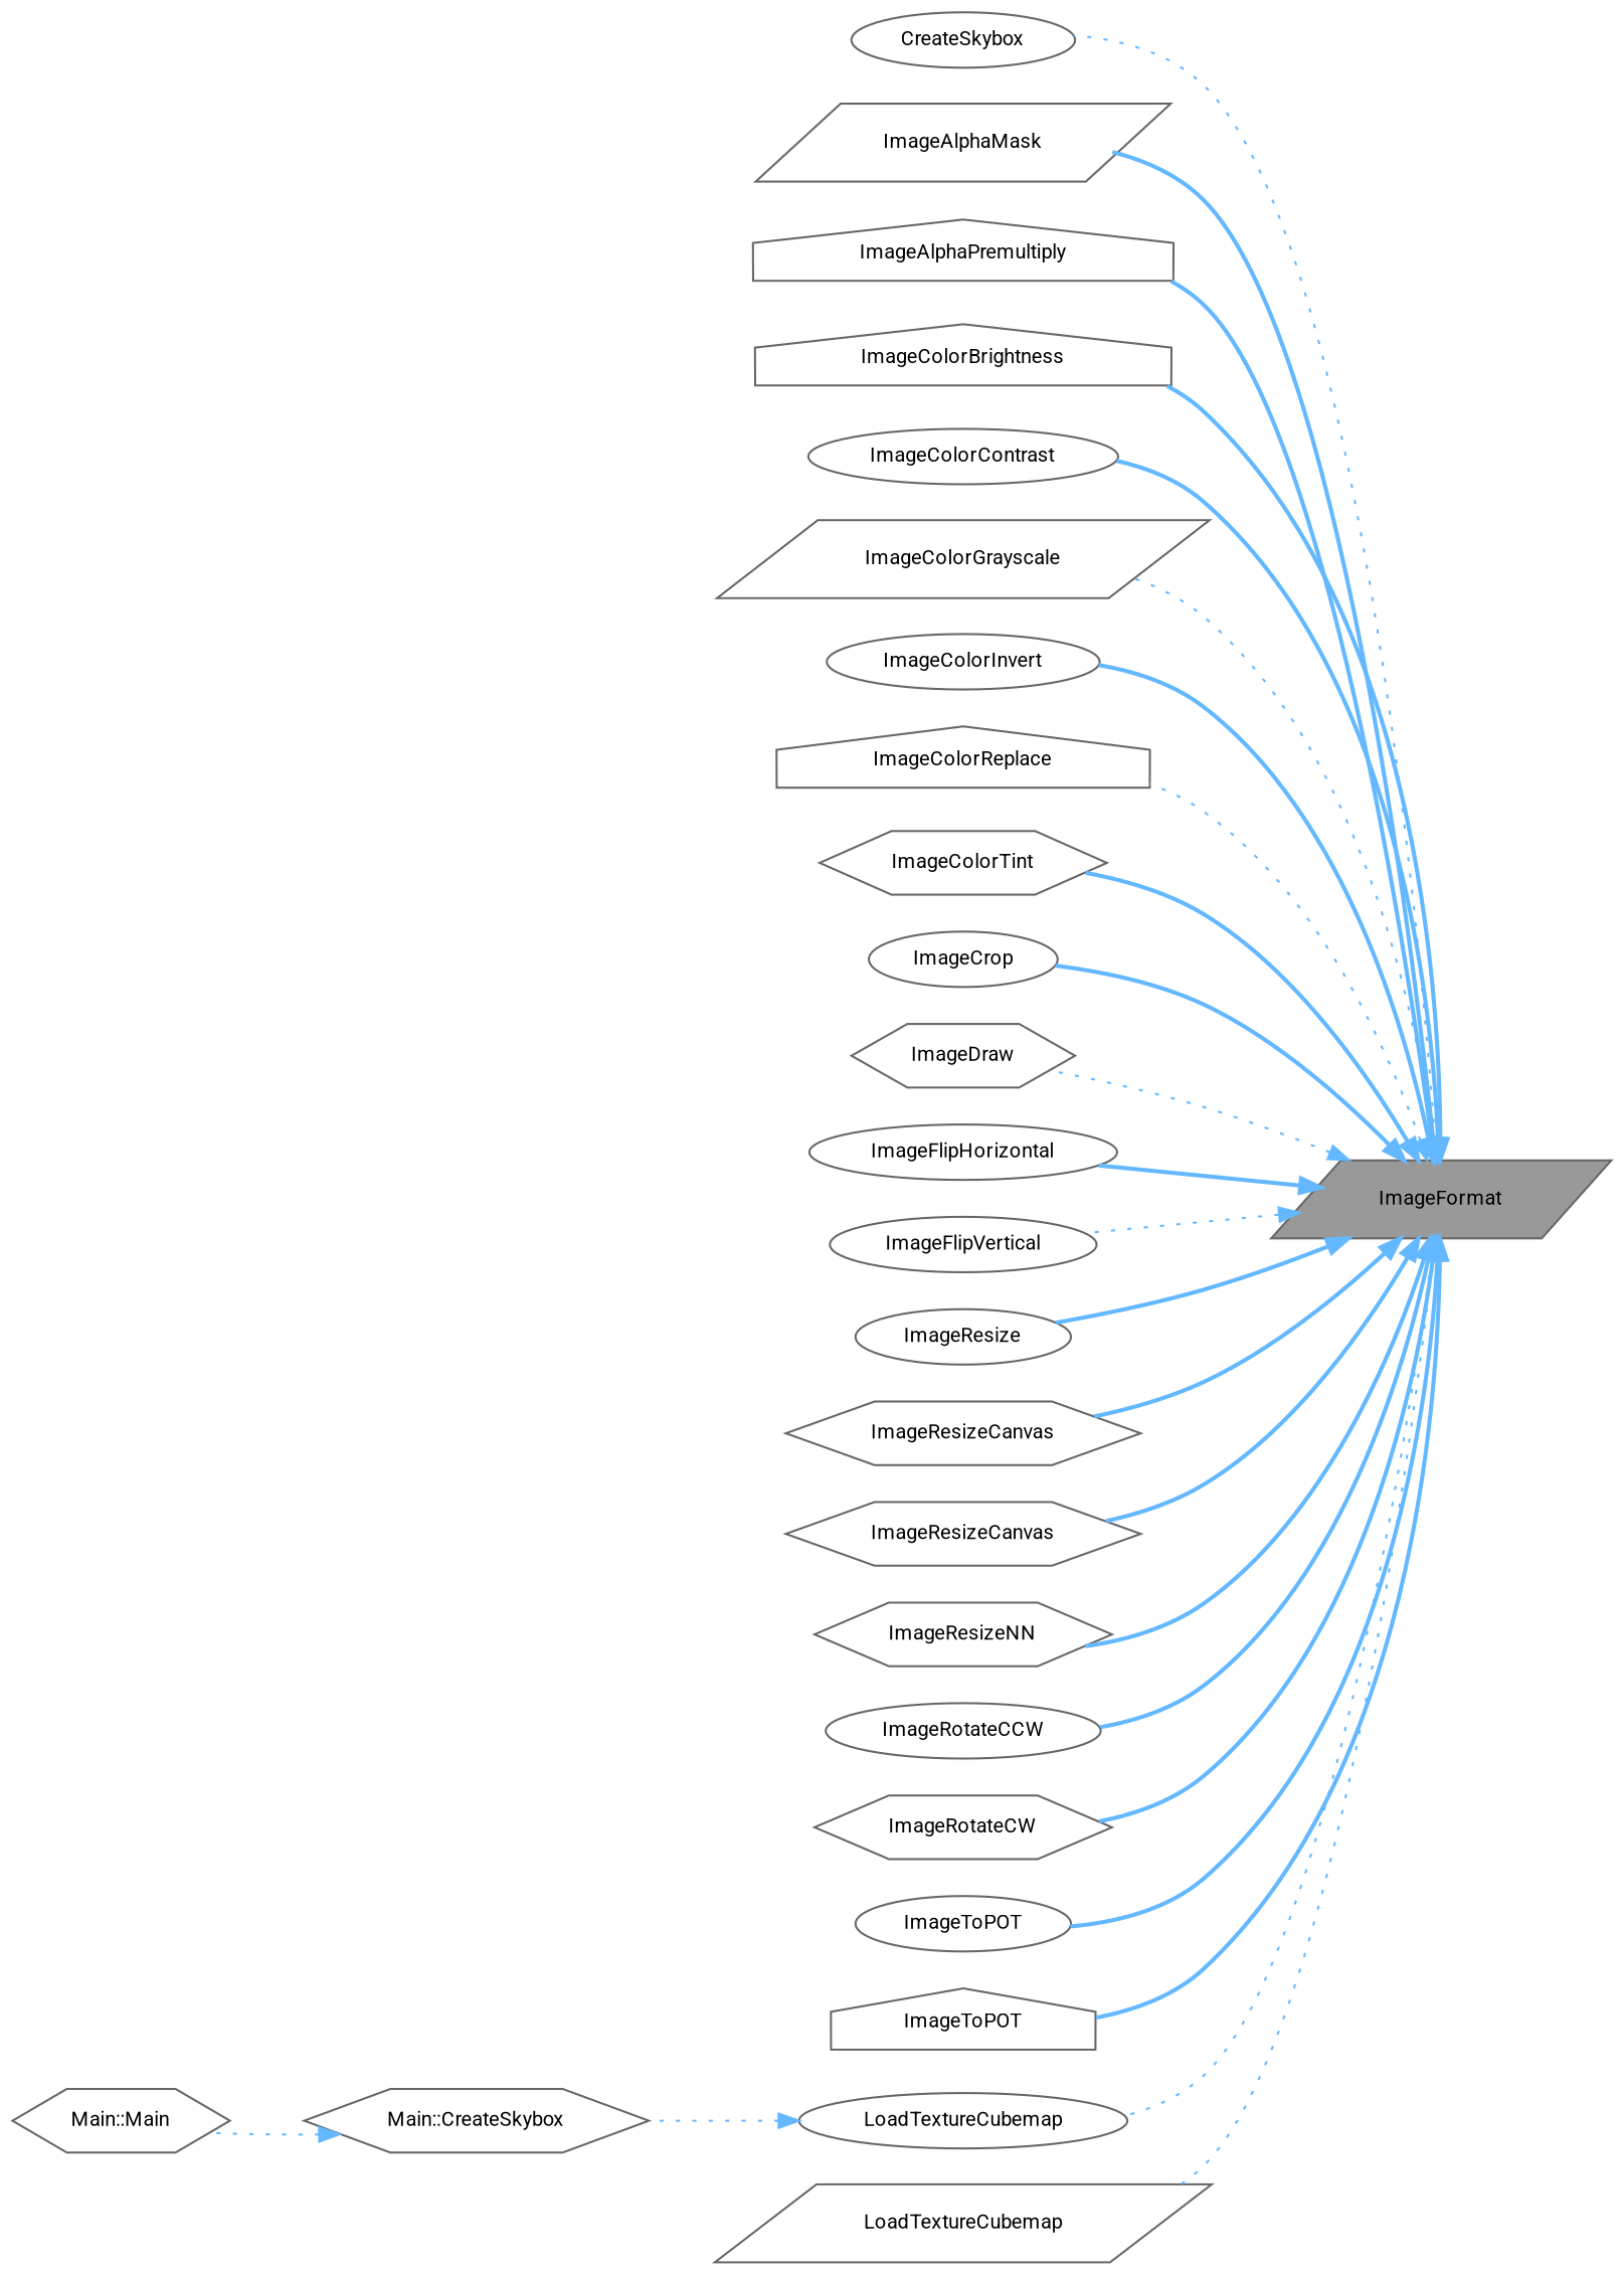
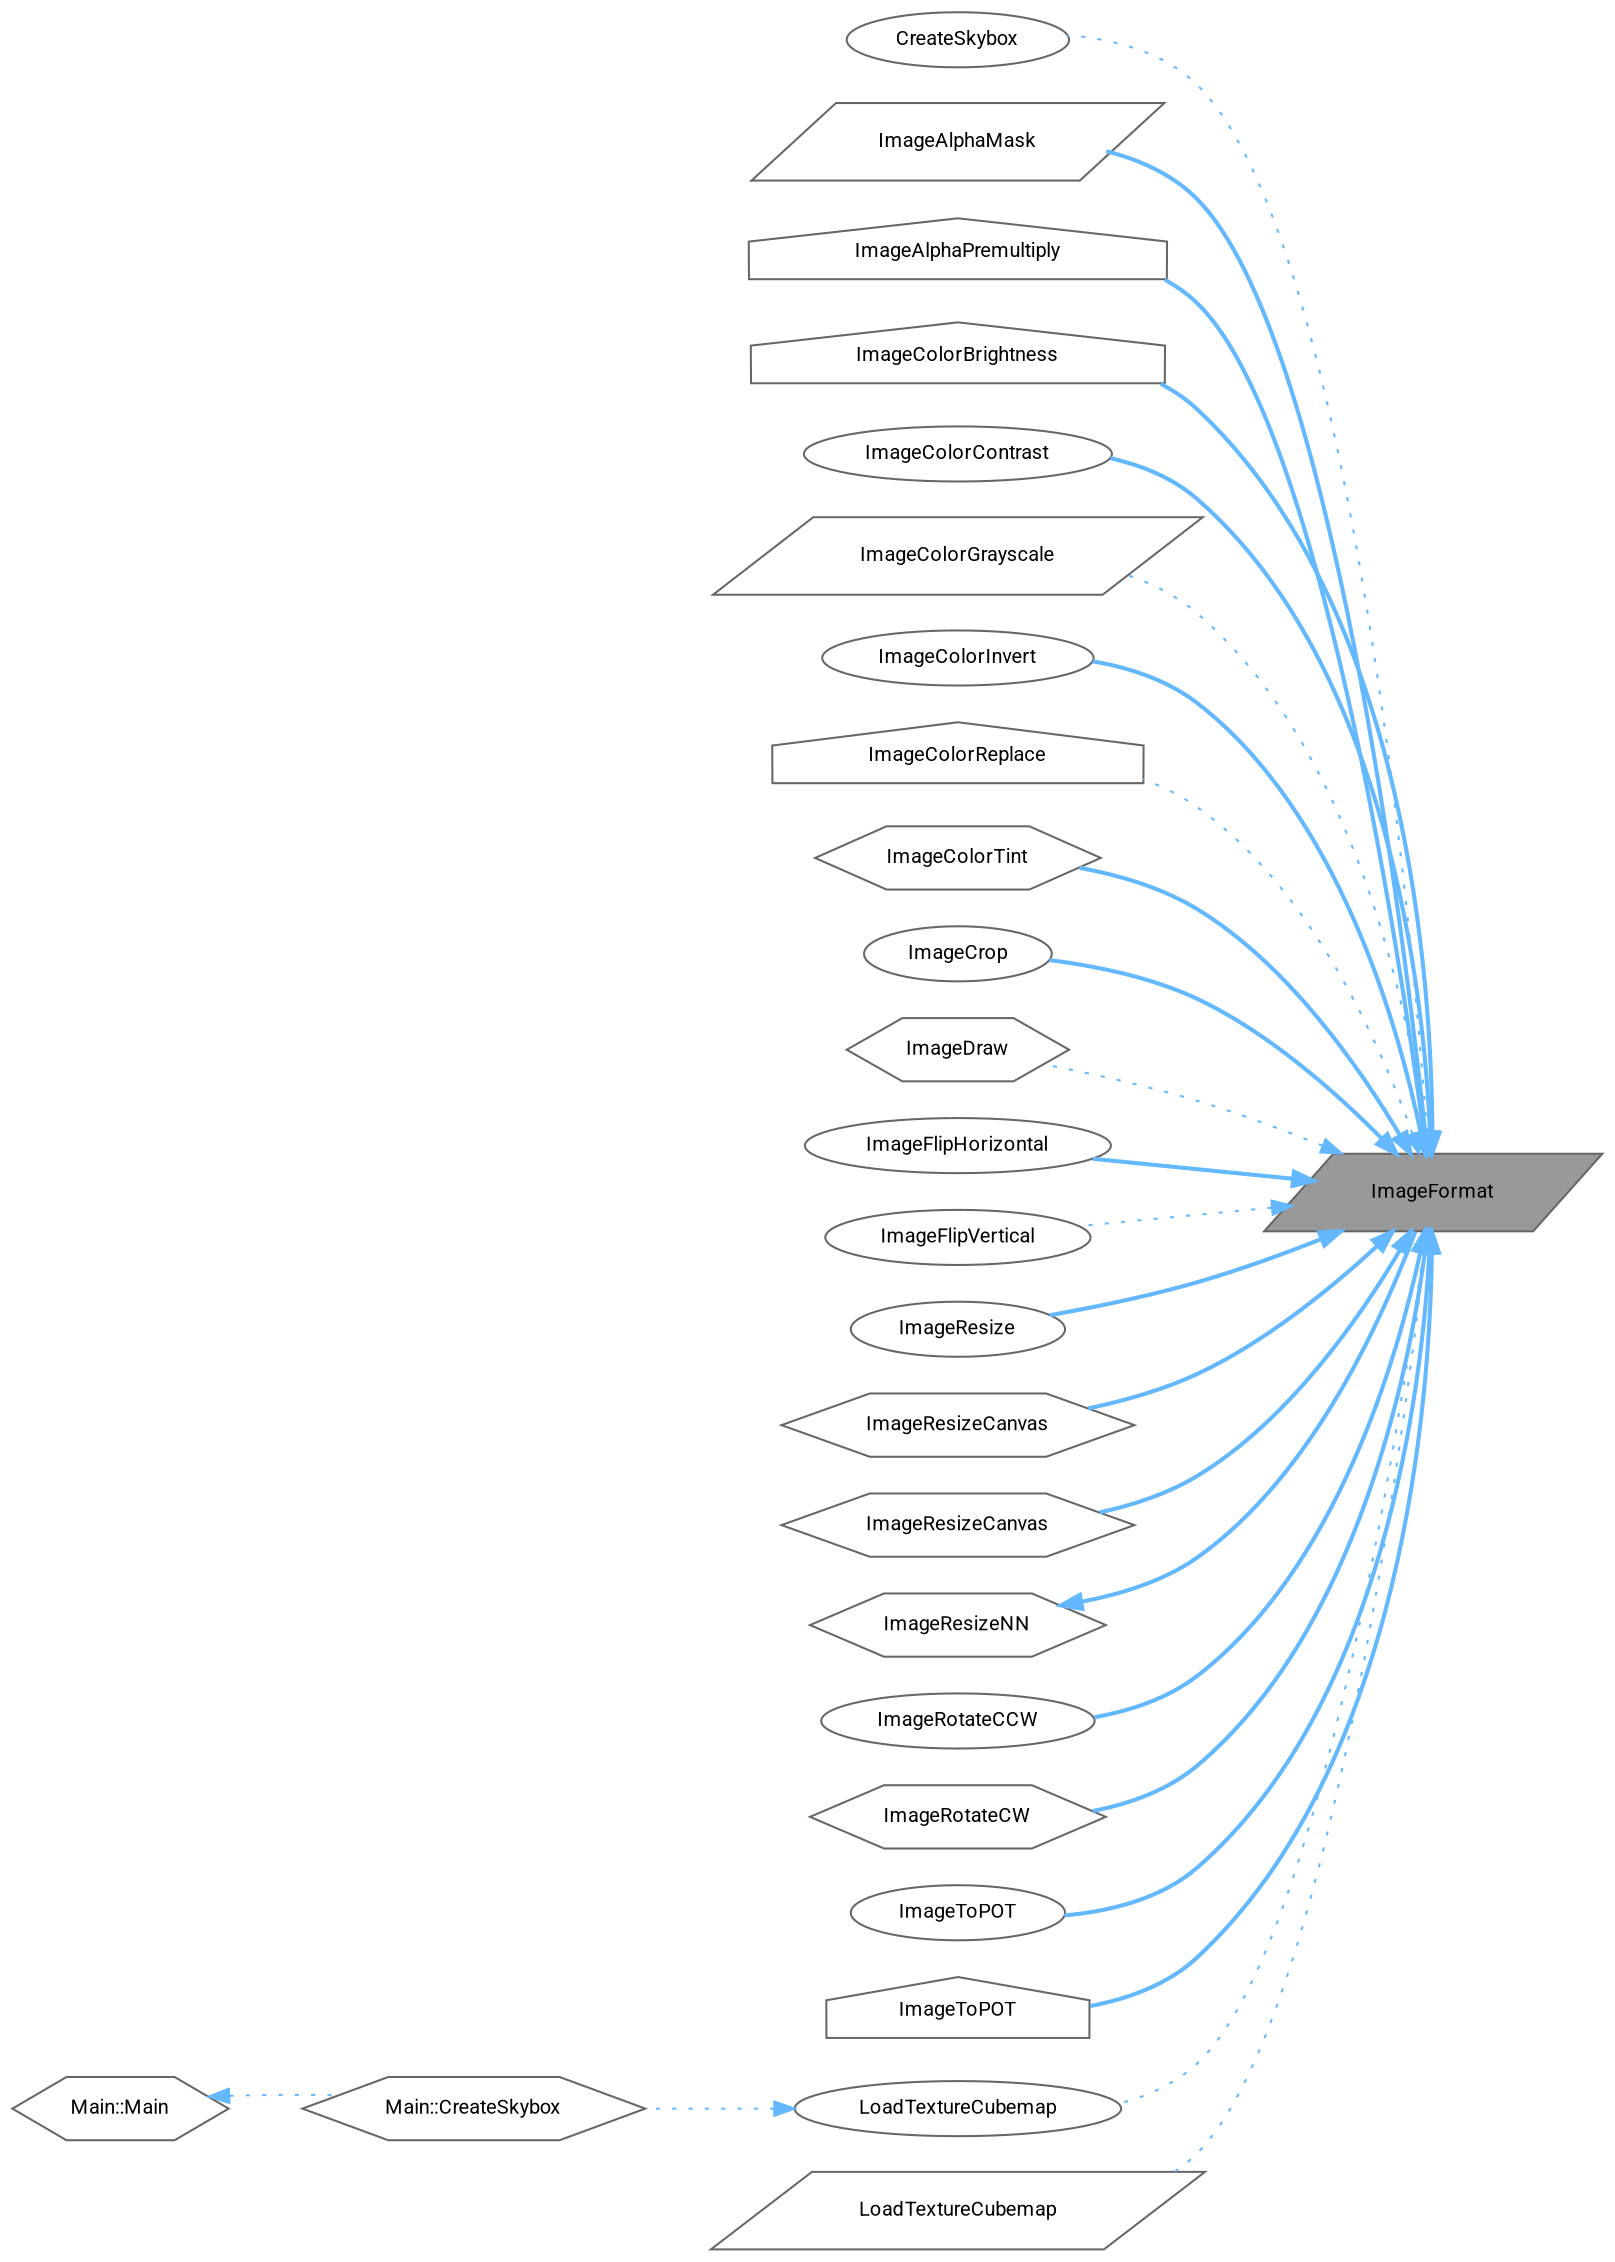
  digraph {
    fontname=Roboto
    rankdir=RL
    node [color=grey40 fillcolor=white fontname=Roboto fontsize=10 shape=ellipse style=filled]
    edge [color=steelblue1 dir=back fontname=Roboto fontsize=10 labelfontname=Helvetica labelfontsize=10 style=bold]
    n1 [color=gray40 fillcolor=grey60 fontcolor=black height=0.2 label=ImageFormat shape=parallelogram width=0.4]
    n2 [height=0.2 label=CreateSkybox width=0.4]
    n3 [height=0.2 label=ImageAlphaMask shape=parallelogram width=0.4]
    n4 [height=0.2 label=ImageAlphaPremultiply shape=house width=0.4]
    n5 [height=0.2 label=ImageColorBrightness shape=house width=0.4]
    n6 [height=0.2 label=ImageColorContrast width=0.4]
    n7 [height=0.2 label=ImageColorGrayscale shape=parallelogram width=0.4]
    n8 [height=0.2 label=ImageColorInvert width=0.4]
    n9 [height=0.2 label=ImageColorReplace shape=house width=0.4]
    n10 [height=0.2 label=ImageColorTint shape=hexagon width=0.4]
    n11 [height=0.2 label=ImageCrop width=0.4]
    n12 [height=0.2 label=ImageDraw shape=hexagon width=0.4]
    n13 [height=0.2 label=ImageFlipHorizontal width=0.4]
    n14 [height=0.2 label=ImageFlipVertical width=0.4]
    n15 [height=0.2 label=ImageResize width=0.4]
    n16 [height=0.2 label=ImageResizeCanvas shape=hexagon width=0.4]
    n17 [height=0.2 label=ImageResizeCanvas shape=hexagon width=0.4]
    n18 [height=0.2 label=ImageResizeNN shape=hexagon width=0.4]
    n19 [height=0.2 label=ImageRotateCCW width=0.4]
    n20 [height=0.2 label=ImageRotateCW shape=hexagon width=0.4]
    n21 [height=0.2 label=ImageToPOT width=0.4]
    n22 [height=0.2 label=ImageToPOT shape=house width=0.4]
    n23 [height=0.2 label=LoadTextureCubemap width=0.4]
    n24 [height=0.2 label=LoadTextureCubemap shape=parallelogram width=0.4]
    n25 [height=0.2 label="Main::CreateSkybox" shape=hexagon width=0.4]
    n26 [height=0.2 label="Main::Main" shape=hexagon width=0.4]
    n1 -> n2 [style=dotted]
    n1 -> n3
    n1 -> n4
    n1 -> n5
    n1 -> n6
    n1 -> n7 [style=dotted]
    n1 -> n8
    n1 -> n9 [style=dotted]
    n1 -> n10
    n1 -> n11
    n1 -> n12 [style=dotted]
    n1 -> n13
    n1 -> n14 [style=dotted]
    n1 -> n15
    n1 -> n16
    n1 -> n17
-   n1 -> n18
+   n18 -> n1
    n1 -> n19
    n1 -> n20
    n1 -> n21
    n1 -> n22
    n1 -> n23 [style=dotted]
    n1 -> n24 [style=dotted]
    n23 -> n25 [style=dotted]
-   n25 -> n26 [style=dotted]
+   n26 -> n25 [style=dotted]
  }
